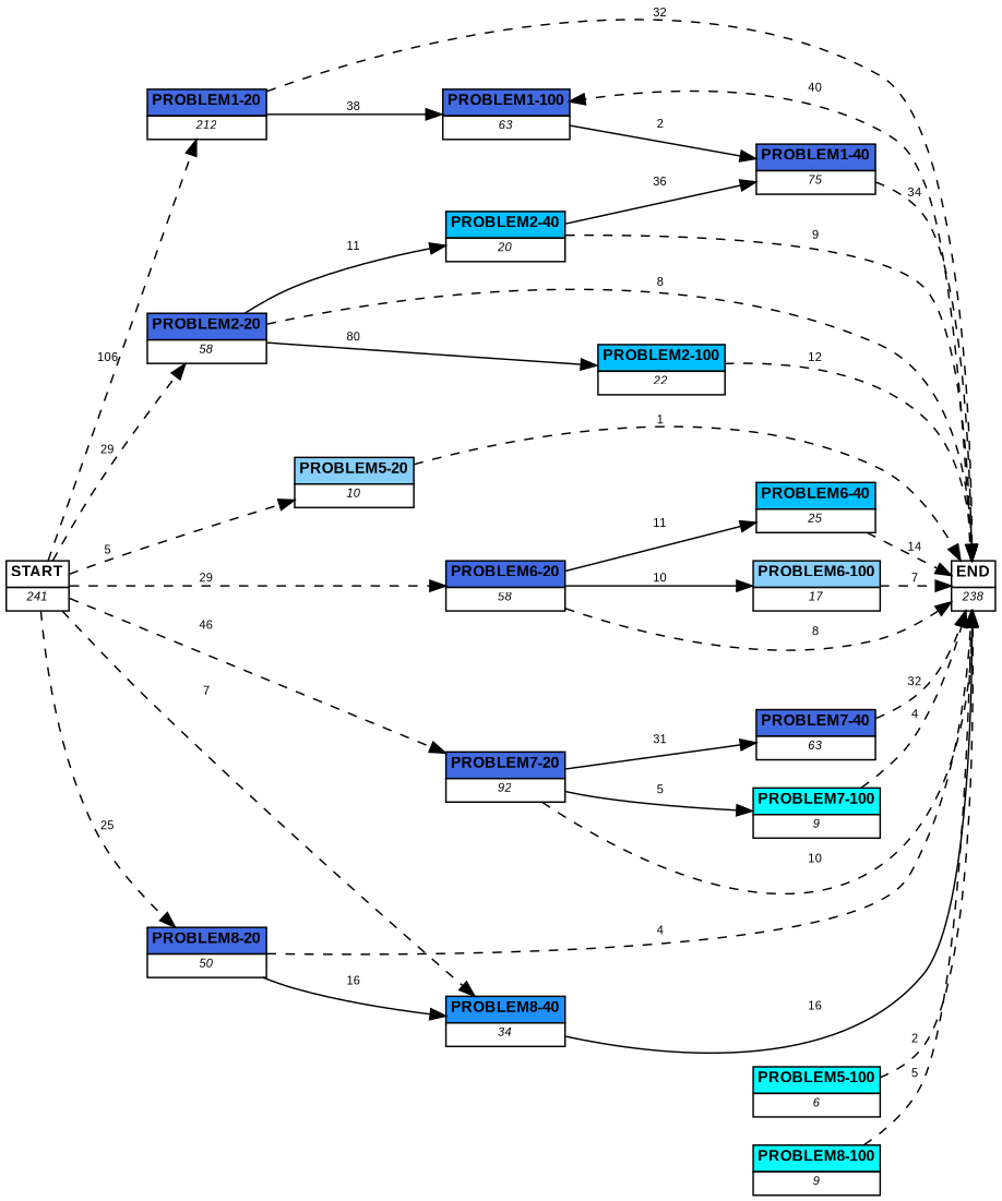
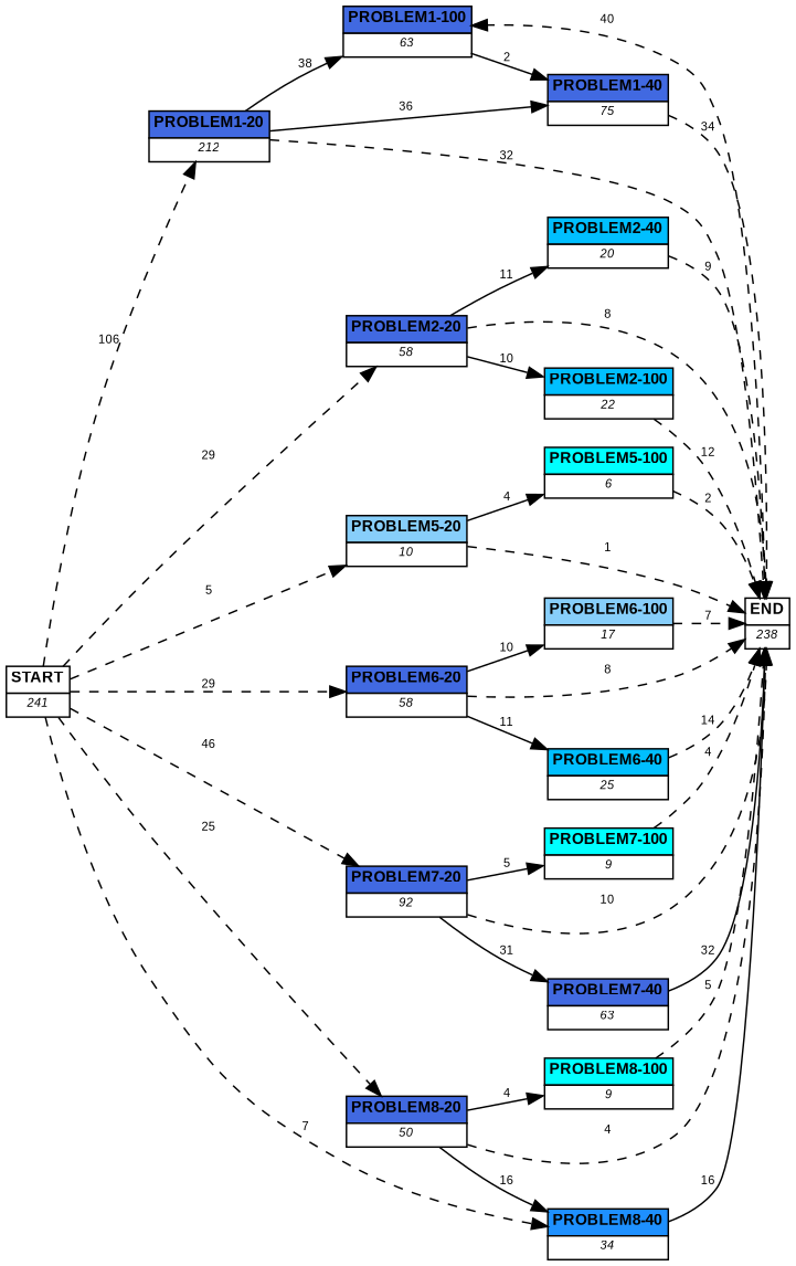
  digraph {
    rankdir=LR
    node [shape=plain]
    edge [fontname=Arial fontsize=8 labelfloat=false style=dashed]
    n1 [label=<<table border="0" cellborder="1" cellspacing="0"><tr><td bgcolor="royalblue"><FONT face="Arial" POINT-SIZE="10"><b>PROBLEM1-20</b></FONT></td></tr><tr><td bgcolor="white"><FONT face="Arial" POINT-SIZE="8"><i>212</i></FONT></td></tr></table>>]
    n2 [label=<<table border="0" cellborder="1" cellspacing="0"><tr><td bgcolor="royalblue"><FONT face="Arial" POINT-SIZE="10"><b>PROBLEM1-100</b></FONT></td></tr><tr><td bgcolor="white"><FONT face="Arial" POINT-SIZE="8"><i>63</i></FONT></td></tr></table>>]
    n3 [label=<<table border="0" cellborder="1" cellspacing="0"><tr><td bgcolor="royalblue"><FONT face="Arial" POINT-SIZE="10"><b>PROBLEM1-40</b></FONT></td></tr><tr><td bgcolor="white"><FONT face="Arial" POINT-SIZE="8"><i>75</i></FONT></td></tr></table>>]
    n4 [label=<<table border="0" cellborder="1" cellspacing="0"><tr><td bgcolor="white"><FONT face="Arial" POINT-SIZE="10"><b>END</b></FONT></td></tr><tr><td bgcolor="white"><FONT face="Arial" POINT-SIZE="8"><i>238</i></FONT></td></tr></table>>]
    n5 [label=<<table border="0" cellborder="1" cellspacing="0"><tr><td bgcolor="royalblue"><FONT face="Arial" POINT-SIZE="10"><b>PROBLEM2-20</b></FONT></td></tr><tr><td bgcolor="white"><FONT face="Arial" POINT-SIZE="8"><i>58</i></FONT></td></tr></table>>]
    n6 [label=<<table border="0" cellborder="1" cellspacing="0"><tr><td bgcolor="deepskyblue"><FONT face="Arial" POINT-SIZE="10"><b>PROBLEM2-100</b></FONT></td></tr><tr><td bgcolor="white"><FONT face="Arial" POINT-SIZE="8"><i>22</i></FONT></td></tr></table>>]
    n7 [label=<<table border="0" cellborder="1" cellspacing="0"><tr><td bgcolor="deepskyblue"><FONT face="Arial" POINT-SIZE="10"><b>PROBLEM2-40</b></FONT></td></tr><tr><td bgcolor="white"><FONT face="Arial" POINT-SIZE="8"><i>20</i></FONT></td></tr></table>>]
    n8 [label=<<table border="0" cellborder="1" cellspacing="0"><tr><td bgcolor="lightskyblue"><FONT face="Arial" POINT-SIZE="10"><b>PROBLEM5-20</b></FONT></td></tr><tr><td bgcolor="white"><FONT face="Arial" POINT-SIZE="8"><i>10</i></FONT></td></tr></table>>]
    n9 [label=<<table border="0" cellborder="1" cellspacing="0"><tr><td bgcolor="aqua"><FONT face="Arial" POINT-SIZE="10"><b>PROBLEM5-100</b></FONT></td></tr><tr><td bgcolor="white"><FONT face="Arial" POINT-SIZE="8"><i>6</i></FONT></td></tr></table>>]
    n10 [label=<<table border="0" cellborder="1" cellspacing="0"><tr><td bgcolor="royalblue"><FONT face="Arial" POINT-SIZE="10"><b>PROBLEM6-20</b></FONT></td></tr><tr><td bgcolor="white"><FONT face="Arial" POINT-SIZE="8"><i>58</i></FONT></td></tr></table>>]
    n11 [label=<<table border="0" cellborder="1" cellspacing="0"><tr><td bgcolor="deepskyblue"><FONT face="Arial" POINT-SIZE="10"><b>PROBLEM6-40</b></FONT></td></tr><tr><td bgcolor="white"><FONT face="Arial" POINT-SIZE="8"><i>25</i></FONT></td></tr></table>>]
    n12 [label=<<table border="0" cellborder="1" cellspacing="0"><tr><td bgcolor="lightskyblue"><FONT face="Arial" POINT-SIZE="10"><b>PROBLEM6-100</b></FONT></td></tr><tr><td bgcolor="white"><FONT face="Arial" POINT-SIZE="8"><i>17</i></FONT></td></tr></table>>]
    n13 [label=<<table border="0" cellborder="1" cellspacing="0"><tr><td bgcolor="royalblue"><FONT face="Arial" POINT-SIZE="10"><b>PROBLEM7-20</b></FONT></td></tr><tr><td bgcolor="white"><FONT face="Arial" POINT-SIZE="8"><i>92</i></FONT></td></tr></table>>]
    n14 [label=<<table border="0" cellborder="1" cellspacing="0"><tr><td bgcolor="royalblue"><FONT face="Arial" POINT-SIZE="10"><b>PROBLEM7-40</b></FONT></td></tr><tr><td bgcolor="white"><FONT face="Arial" POINT-SIZE="8"><i>63</i></FONT></td></tr></table>>]
    n15 [label=<<table border="0" cellborder="1" cellspacing="0"><tr><td bgcolor="aqua"><FONT face="Arial" POINT-SIZE="10"><b>PROBLEM7-100</b></FONT></td></tr><tr><td bgcolor="white"><FONT face="Arial" POINT-SIZE="8"><i>9</i></FONT></td></tr></table>>]
    n16 [label=<<table border="0" cellborder="1" cellspacing="0"><tr><td bgcolor="royalblue"><FONT face="Arial" POINT-SIZE="10"><b>PROBLEM8-20</b></FONT></td></tr><tr><td bgcolor="white"><FONT face="Arial" POINT-SIZE="8"><i>50</i></FONT></td></tr></table>>]
    n17 [label=<<table border="0" cellborder="1" cellspacing="0"><tr><td bgcolor="dodgerblue"><FONT face="Arial" POINT-SIZE="10"><b>PROBLEM8-40</b></FONT></td></tr><tr><td bgcolor="white"><FONT face="Arial" POINT-SIZE="8"><i>34</i></FONT></td></tr></table>>]
    n18 [label=<<table border="0" cellborder="1" cellspacing="0"><tr><td bgcolor="aqua"><FONT face="Arial" POINT-SIZE="10"><b>PROBLEM8-100</b></FONT></td></tr><tr><td bgcolor="white"><FONT face="Arial" POINT-SIZE="8"><i>9</i></FONT></td></tr></table>>]
    n19 [label=<<table border="0" cellborder="1" cellspacing="0"><tr><td bgcolor="white"><FONT face="Arial" POINT-SIZE="10"><b>START</b></FONT></td></tr><tr><td bgcolor="white"><FONT face="Arial" POINT-SIZE="8"><i>241</i></FONT></td></tr></table>>]
    n1 -> n2 [label=38 style=""]
-   n7 -> n3 [label=36 style=""]
+   n1 -> n3 [label=36 style=""]
    n1 -> n4 [label=32]
    n2 -> n3 [label=2 style=""]
    n3 -> n4 [label=34]
    n4 -> n2 [label=40]
    n5 -> n4 [label=8]
-   n5 -> n6 [label=80 style=""]
+   n5 -> n6 [label=10 style=""]
    n5 -> n7 [label=11 style=""]
    n6 -> n4 [label=12]
    n7 -> n4 [label=9]
    n8 -> n4 [label=1]
+   n8 -> n9 [label=4 style=""]
    n9 -> n4 [label=2]
    n10 -> n4 [label=8]
    n10 -> n11 [label=11 style=""]
    n10 -> n12 [label=10 style=""]
    n11 -> n4 [label=14]
    n12 -> n4 [label=7]
    n13 -> n4 [label=10]
    n13 -> n14 [label=31 style=""]
    n13 -> n15 [label=5 style=""]
-   n14 -> n4 [label=32]
+   n14 -> n4 [label=32 style=solid]
    n15 -> n4 [label=4]
    n16 -> n4 [label=4]
    n16 -> n17 [label=16 style=""]
+   n16 -> n18 [label=4 style=""]
    n17 -> n4 [label=16 style=solid]
    n18 -> n4 [label=5]
    n19 -> n1 [label=106]
    n19 -> n5 [label=29]
    n19 -> n8 [label=5]
    n19 -> n10 [label=29]
    n19 -> n13 [label=46]
    n19 -> n16 [label=25]
    n19 -> n17 [label=7]
  }
